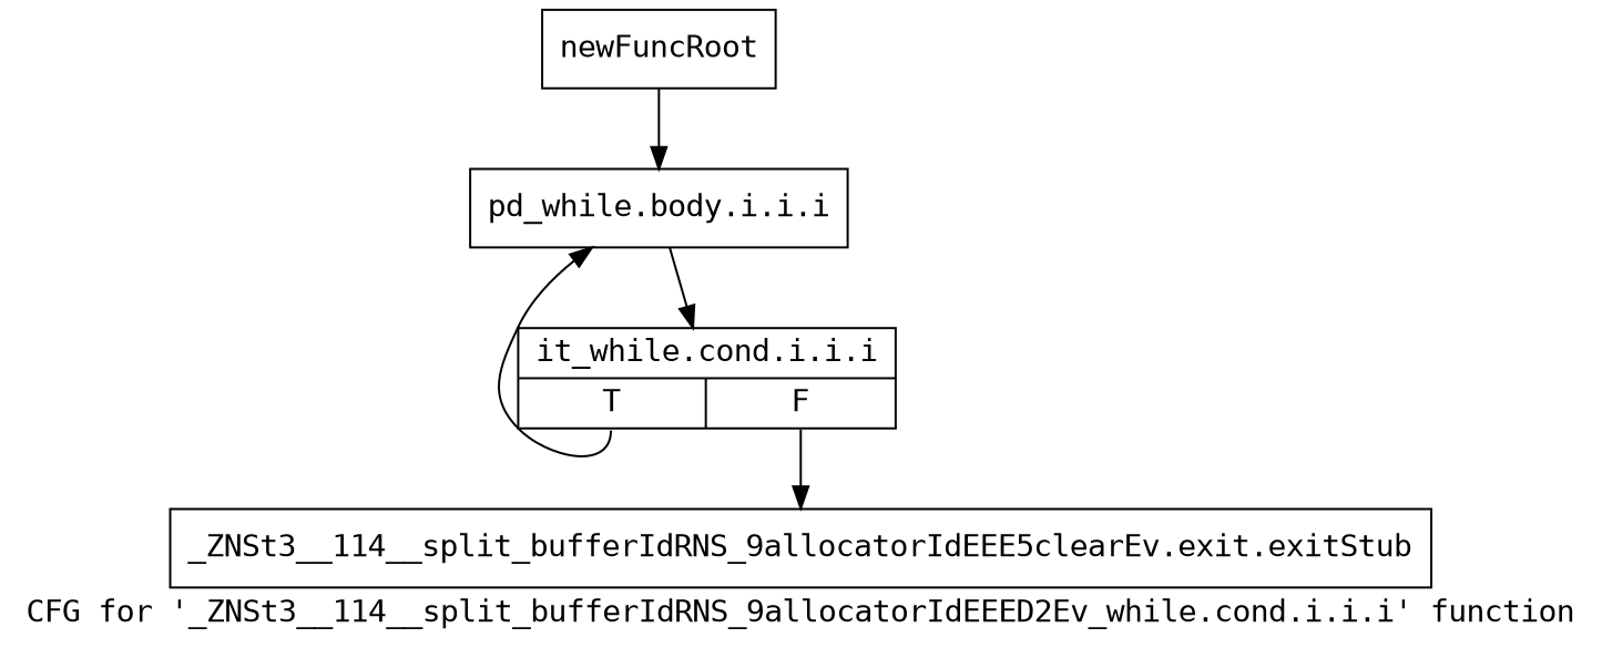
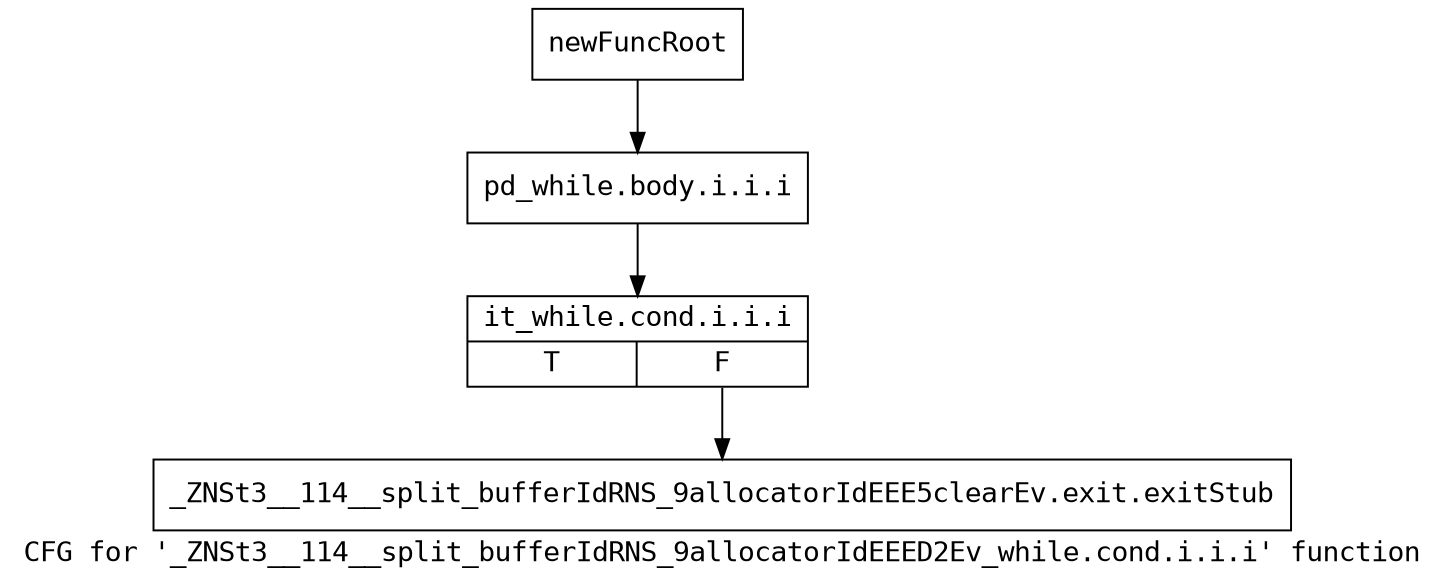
  digraph {
    fontname="DejaVu Sans Mono"
    label="CFG for '_ZNSt3__114__split_bufferIdRNS_9allocatorIdEEED2Ev_while.cond.i.i.i' function"
    node [fontname="DejaVu Sans Mono" shape=record]
    edge [fontname="DejaVu Sans Mono"]
    n1 [label="{newFuncRoot}"]
    n2 [label="{pd_while.body.i.i.i}"]
    n3 [label="{it_while.cond.i.i.i|{<s0>T|<s1>F}}"]
    n4 [label="{_ZNSt3__114__split_bufferIdRNS_9allocatorIdEEE5clearEv.exit.exitStub}"]
    n1 -> n2
    n2 -> n3
-   n3 -> n2 [tailport=s0]
    n3 -> n4 [tailport=s1]
  }
